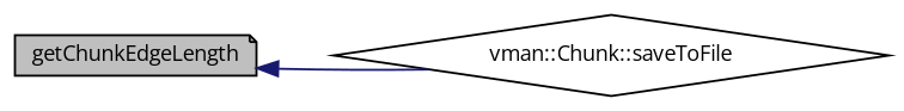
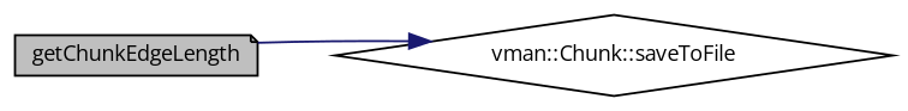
  digraph {
    rankdir=LR
    fontname="Open Sans"
    node [color=black fontname="Open Sans" fontsize=10]
    n1 [fillcolor=grey75 fontcolor=black height=0.2 label=getChunkEdgeLength shape=note style=filled width=0.4]
    n2 [height=0.2 label="vman::Chunk::saveToFile" shape=diamond width=0.4]
-   n1 -> n2 [color=midnightblue dir=back fontname="Open Sans" fontsize=10 labelfontname=Helvetica labelfontsize=10 style=solid]
+   n2 -> n1 [color=midnightblue dir=back fontname="Open Sans" fontsize=10 labelfontname=Helvetica labelfontsize=10 style=solid]
  }
